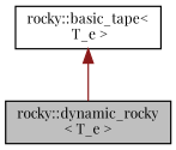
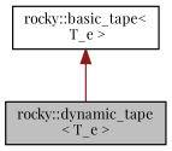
  digraph {
    fontname="Playfair Display"
    node [color=black fontname="Playfair Display" fontsize=10 shape=record style=filled]
-   n1 [fillcolor=grey75 fontcolor=black height=0.2 label="rocky::dynamic_rocky\l\< T_e \>" width=0.4]
+   n1 [fillcolor=grey75 fontcolor=black height=0.2 label="rocky::dynamic_tape\l\< T_e \>" width=0.4]
    n2 [fillcolor=white height=0.2 label="rocky::basic_tape\<\l T_e \>" width=0.4]
    n2 -> n1 [color=firebrick4 dir=back fontname="Playfair Display" fontsize=10 labelfontname=Helvetica labelfontsize=10 style=solid]
  }
